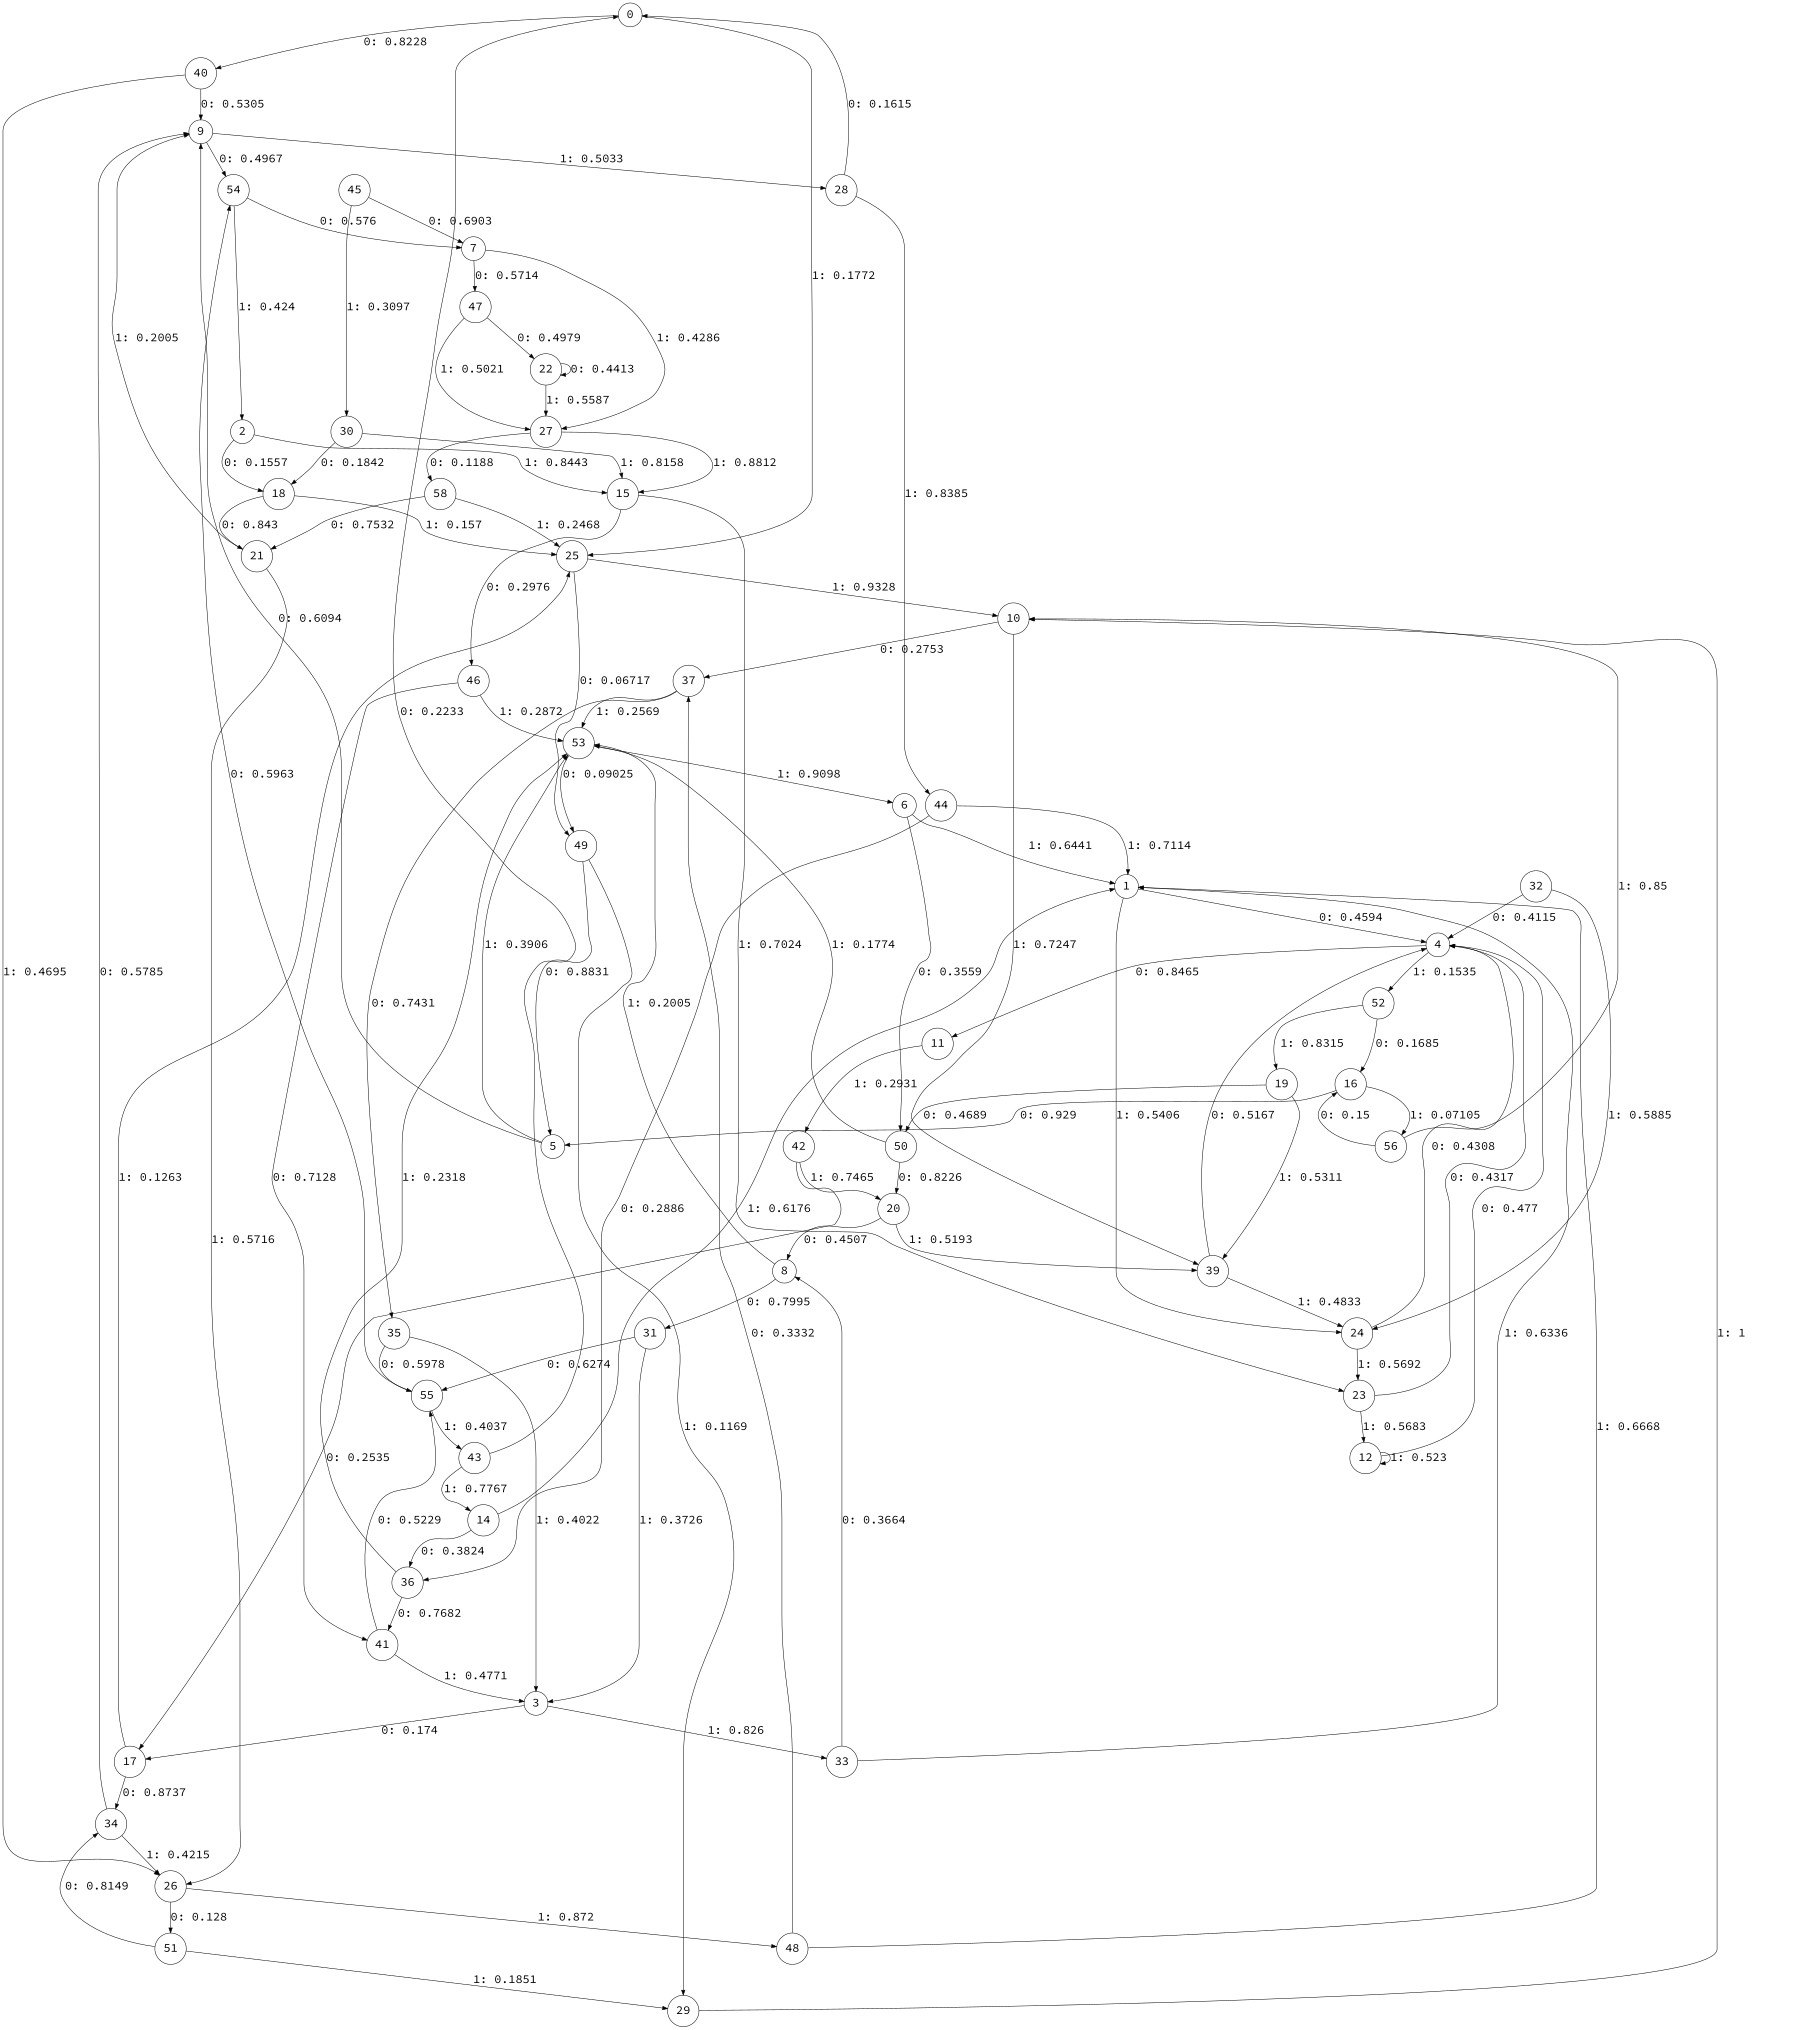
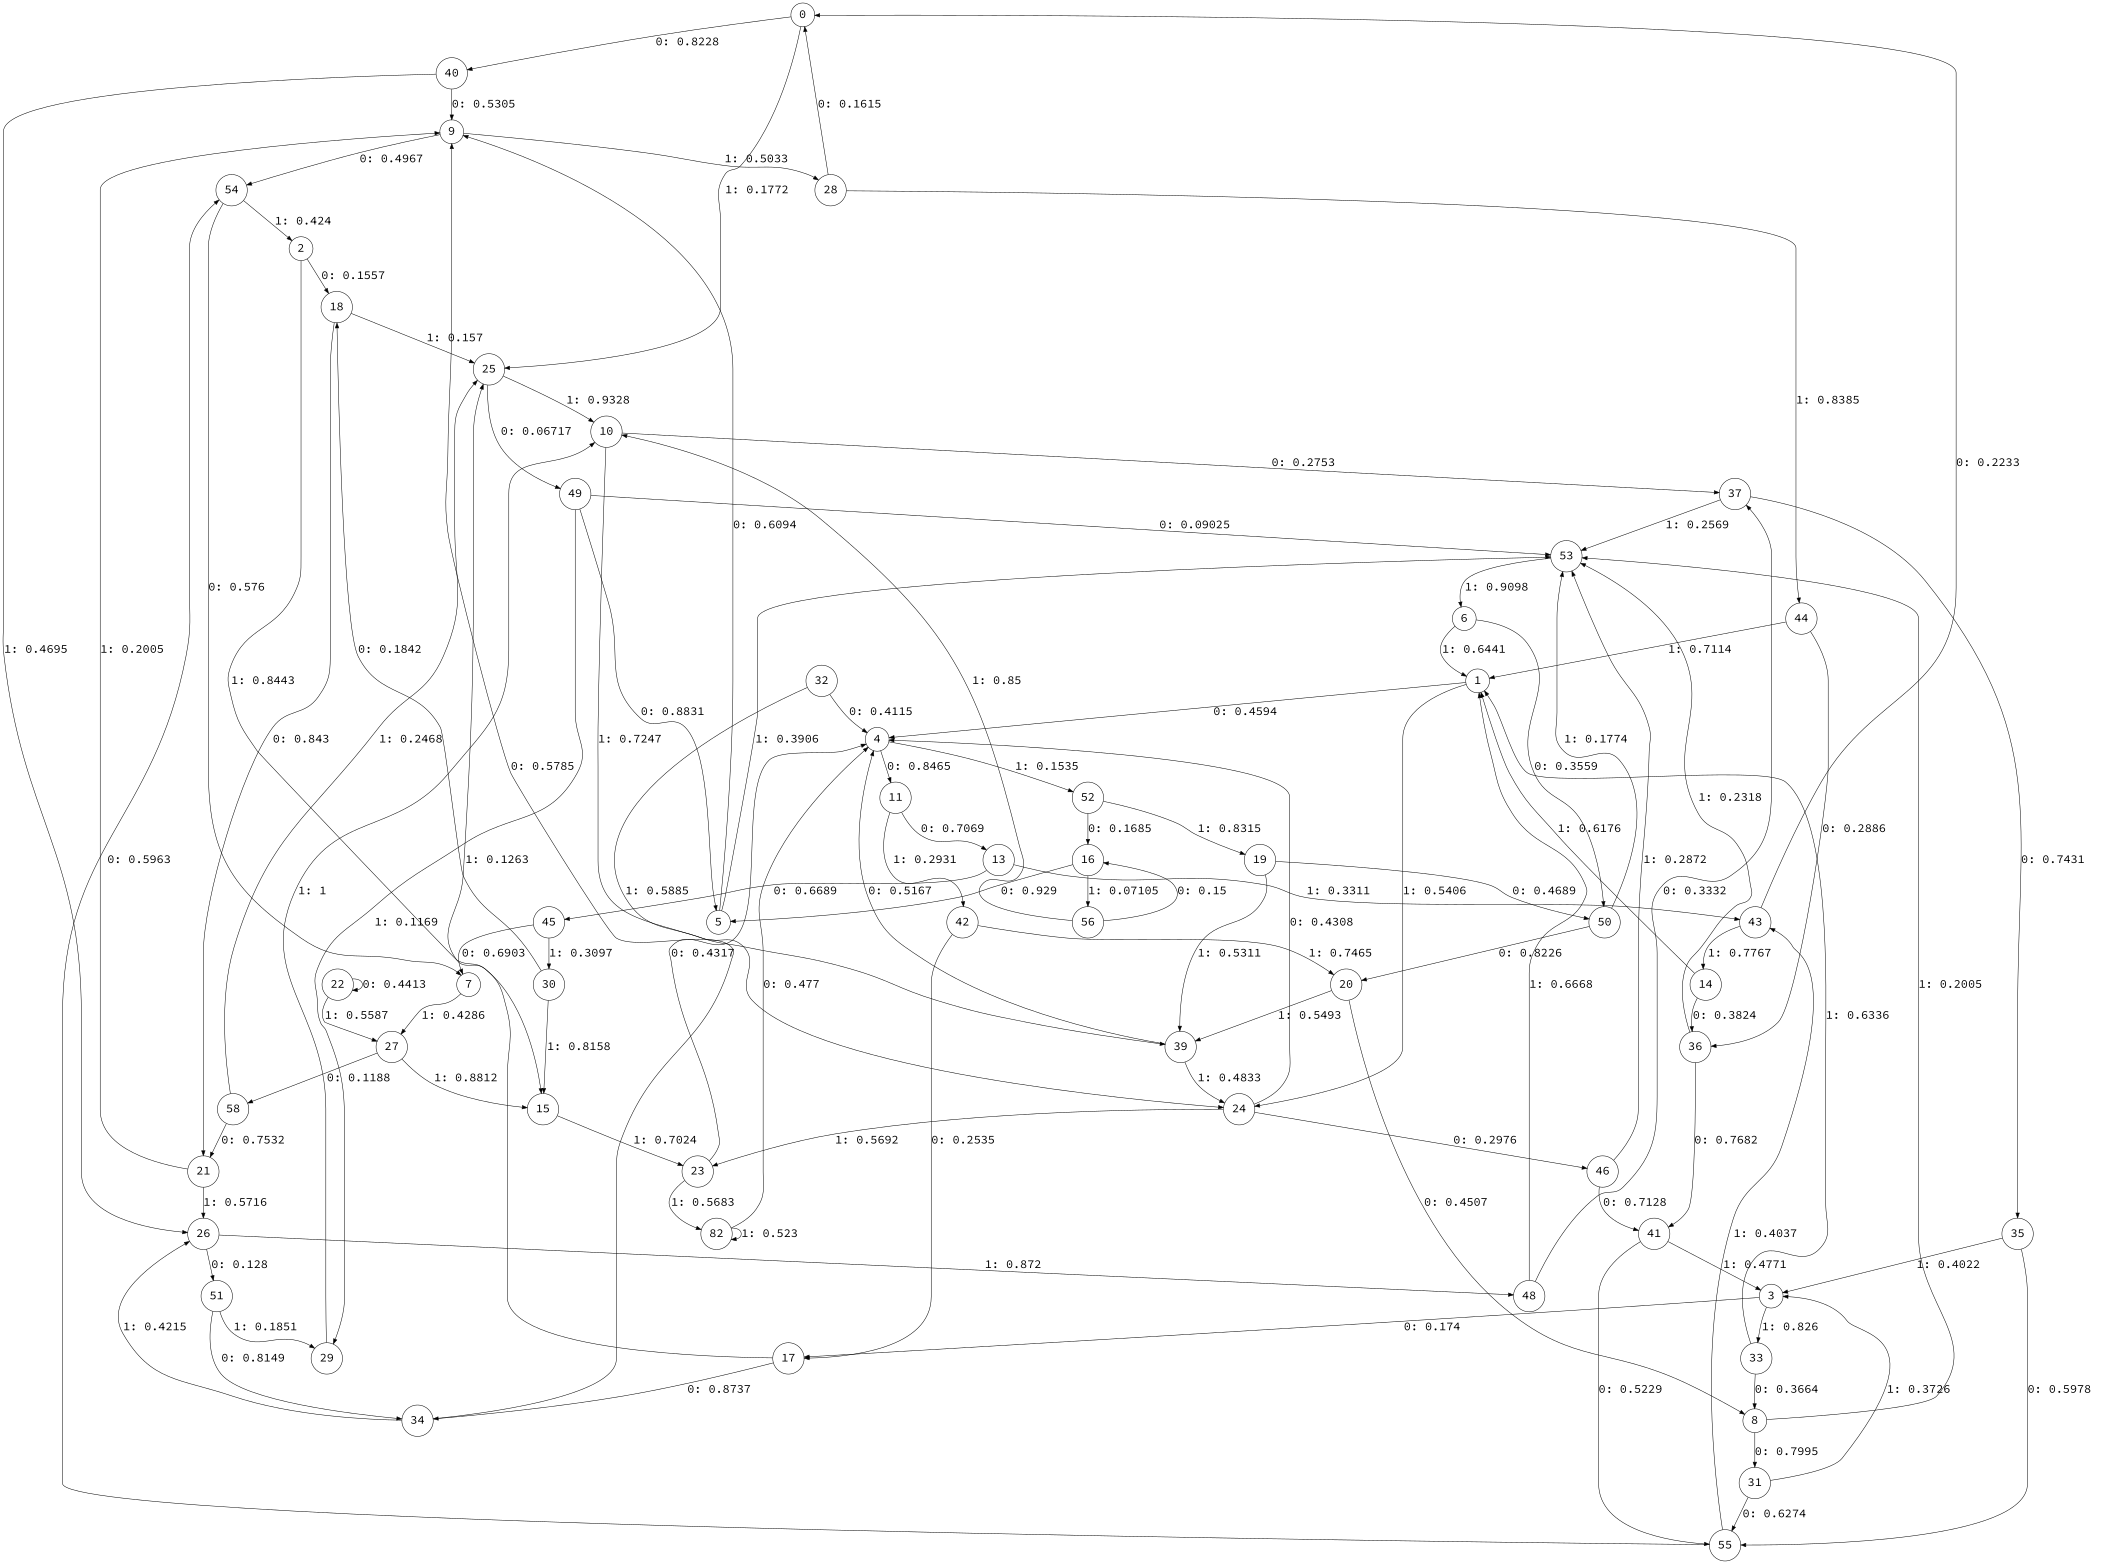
  digraph {
    fontname="Source Code Pro"
    node [fontname="Source Code Pro" fontsize=24 shape=circle]
    edge [fontname="Source Code Pro" fontsize=24]
    0
    40
    25
    9
    26
    10
    49
    54
    28
    51
    48
    37
    39
    5
    29
    1
    4
    24
    11
    52
    23
+   13
    42
    16
    19
-   12
+   12 [label=82]
    2
    18
    15
    21
    46
    53
    41
    32
    3
    17
    33
    34
    8
    31
    45
    43
    20
    56
    50
    7
    44
    6
    35
    55
-   47
    27
    22
    n54 [label=58]
    36
    30
    14
    0 -> 40 [label="0: 0.8228   "]
    0 -> 25 [label="1: 0.1772   "]
    40 -> 9 [label="0: 0.5305   "]
    40 -> 26 [label="1: 0.4695   "]
    25 -> 10 [label="1: 0.9328   "]
    25 -> 49 [label="0: 0.06717  "]
    9 -> 54 [label="0: 0.4967   "]
    9 -> 28 [label="1: 0.5033   "]
    26 -> 51 [label="0: 0.128    "]
    26 -> 48 [label="1: 0.872    "]
    10 -> 37 [label="0: 0.2753   "]
    10 -> 39 [label="1: 0.7247   "]
    49 -> 5 [label="0: 0.8831   "]
    49 -> 29 [label="1: 0.1169   "]
    54 -> 2 [label="1: 0.424    "]
    54 -> 7 [label="0: 0.576    "]
    28 -> 0 [label="0: 0.1615   "]
    28 -> 44 [label="1: 0.8385   "]
    51 -> 29 [label="1: 0.1851   "]
    51 -> 34 [label="0: 0.8149   "]
    48 -> 37 [label="0: 0.3332   "]
    48 -> 1 [label="1: 0.6668   "]
    37 -> 53 [label="1: 0.2569   "]
    37 -> 35 [label="0: 0.7431   "]
    39 -> 4 [label="0: 0.5167   "]
    39 -> 24 [label="1: 0.4833   "]
    5 -> 9 [label="0: 0.6094   "]
    5 -> 53 [label="1: 0.3906   "]
    29 -> 10 [label="1: 1        "]
    1 -> 4 [label="0: 0.4594   "]
    1 -> 24 [label="1: 0.5406   "]
    4 -> 11 [label="0: 0.8465   "]
    4 -> 52 [label="1: 0.1535   "]
    24 -> 4 [label="0: 0.4308   "]
    24 -> 23 [label="1: 0.5692   "]
+   11 -> 13 [label="0: 0.7069   "]
    11 -> 42 [label="1: 0.2931   "]
    52 -> 16 [label="0: 0.1685   "]
    52 -> 19 [label="1: 0.8315   "]
    23 -> 4 [label="0: 0.4317   "]
    23 -> 12 [label="1: 0.5683   "]
+   13 -> 45 [label="0: 0.6689   "]
+   13 -> 43 [label="1: 0.3311   "]
    42 -> 17 [label="0: 0.2535   "]
    42 -> 20 [label="1: 0.7465   "]
    16 -> 5 [label="0: 0.929    "]
    16 -> 56 [label="1: 0.07105  "]
    19 -> 39 [label="1: 0.5311   "]
    19 -> 50 [label="0: 0.4689   "]
    12 -> 4 [label="0: 0.477    "]
    12 -> 12 [label="1: 0.523    "]
    2 -> 18 [label="0: 0.1557   "]
    2 -> 15 [label="1: 0.8443   "]
    18 -> 25 [label="1: 0.157    "]
    18 -> 21 [label="0: 0.843    "]
    15 -> 23 [label="1: 0.7024   "]
-   15 -> 46 [label="0: 0.2976   "]
+   24 -> 46 [label="0: 0.2976   "]
    21 -> 9 [label="1: 0.2005   "]
    21 -> 26 [label="1: 0.5716   "]
    46 -> 53 [label="1: 0.2872   "]
    46 -> 41 [label="0: 0.7128   "]
-   53 -> 49 [label="0: 0.09025  "]
+   49 -> 53 [label="0: 0.09025  "]
    53 -> 6 [label="1: 0.9098   "]
    41 -> 3 [label="1: 0.4771   "]
    41 -> 55 [label="0: 0.5229   "]
    32 -> 4 [label="0: 0.4115   "]
    32 -> 24 [label="1: 0.5885   "]
    3 -> 17 [label="0: 0.174    "]
    3 -> 33 [label="1: 0.826    "]
    17 -> 25 [label="1: 0.1263   "]
    17 -> 34 [label="0: 0.8737   "]
    33 -> 1 [label="1: 0.6336   "]
    33 -> 8 [label="0: 0.3664   "]
    34 -> 9 [label="0: 0.5785   "]
    34 -> 26 [label="1: 0.4215   "]
    8 -> 53 [label="1: 0.2005   "]
    8 -> 31 [label="0: 0.7995   "]
    31 -> 3 [label="1: 0.3726   "]
    31 -> 55 [label="0: 0.6274   "]
    45 -> 7 [label="0: 0.6903   "]
    45 -> 30 [label="1: 0.3097   "]
    43 -> 0 [label="0: 0.2233   "]
    43 -> 14 [label="1: 0.7767   "]
-   20 -> 39 [label="1: 0.5193   "]
+   20 -> 39 [label="1: 0.5493   "]
    20 -> 8 [label="0: 0.4507   "]
    56 -> 10 [label="1: 0.85     "]
    56 -> 16 [label="0: 0.15     "]
    50 -> 53 [label="1: 0.1774   "]
    50 -> 20 [label="0: 0.8226   "]
-   7 -> 47 [label="0: 0.5714   "]
    7 -> 27 [label="1: 0.4286   "]
    44 -> 1 [label="1: 0.7114   "]
    44 -> 36 [label="0: 0.2886   "]
    6 -> 1 [label="1: 0.6441   "]
    6 -> 50 [label="0: 0.3559   "]
    35 -> 3 [label="1: 0.4022   "]
    35 -> 55 [label="0: 0.5978   "]
    55 -> 54 [label="0: 0.5963   "]
    55 -> 43 [label="1: 0.4037   "]
-   47 -> 27 [label="1: 0.5021   "]
-   47 -> 22 [label="0: 0.4979   "]
    27 -> 15 [label="1: 0.8812   "]
    27 -> n54 [label="0: 0.1188   "]
    22 -> 27 [label="1: 0.5587   "]
    22 -> 22 [label="0: 0.4413   "]
    n54 -> 25 [label="1: 0.2468   "]
    n54 -> 21 [label="0: 0.7532   "]
    36 -> 53 [label="1: 0.2318   "]
    36 -> 41 [label="0: 0.7682   "]
    30 -> 18 [label="0: 0.1842   "]
    30 -> 15 [label="1: 0.8158   "]
    14 -> 1 [label="1: 0.6176   "]
    14 -> 36 [label="0: 0.3824   "]
  }
